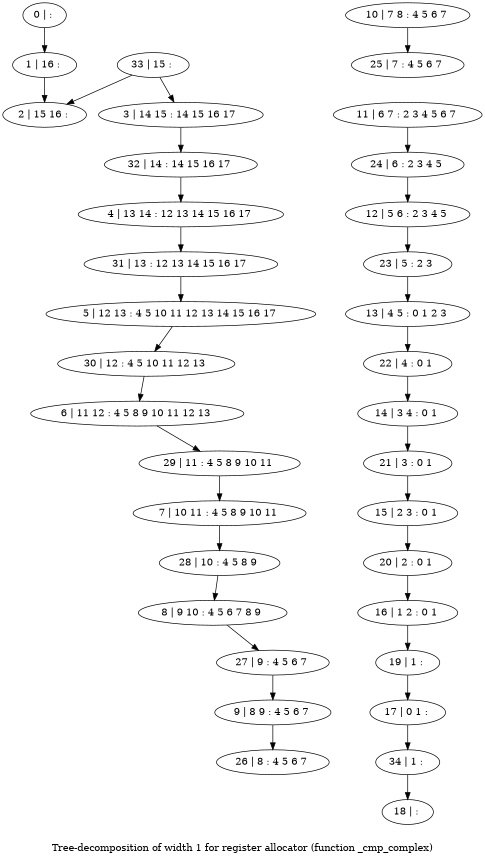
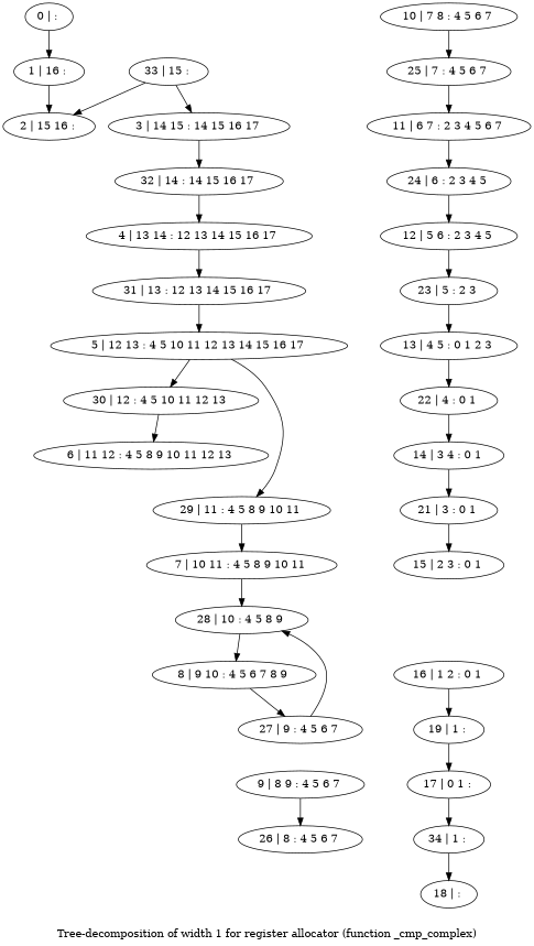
  digraph {
    label="Tree-decomposition of width 1 for register allocator (function _cmp_complex)"
    n1 [label="0 | : "]
    n2 [label="1 | 16 : "]
    n3 [label="2 | 15 16 : "]
    n4 [label="33 | 15 : "]
    n5 [label="3 | 14 15 : 14 15 16 17 "]
    n6 [label="32 | 14 : 14 15 16 17 "]
    n7 [label="4 | 13 14 : 12 13 14 15 16 17 "]
    n8 [label="31 | 13 : 12 13 14 15 16 17 "]
    n9 [label="5 | 12 13 : 4 5 10 11 12 13 14 15 16 17 "]
    n10 [label="30 | 12 : 4 5 10 11 12 13 "]
    n11 [label="6 | 11 12 : 4 5 8 9 10 11 12 13 "]
    n12 [label="29 | 11 : 4 5 8 9 10 11 "]
    n13 [label="7 | 10 11 : 4 5 8 9 10 11 "]
    n14 [label="28 | 10 : 4 5 8 9 "]
    n15 [label="8 | 9 10 : 4 5 6 7 8 9 "]
    n16 [label="27 | 9 : 4 5 6 7 "]
    n17 [label="9 | 8 9 : 4 5 6 7 "]
    n18 [label="26 | 8 : 4 5 6 7 "]
    n19 [label="10 | 7 8 : 4 5 6 7 "]
    n20 [label="25 | 7 : 4 5 6 7 "]
    n21 [label="11 | 6 7 : 2 3 4 5 6 7 "]
    n22 [label="24 | 6 : 2 3 4 5 "]
    n23 [label="12 | 5 6 : 2 3 4 5 "]
    n24 [label="23 | 5 : 2 3 "]
    n25 [label="13 | 4 5 : 0 1 2 3 "]
    n26 [label="22 | 4 : 0 1 "]
    n27 [label="14 | 3 4 : 0 1 "]
    n28 [label="21 | 3 : 0 1 "]
    n29 [label="15 | 2 3 : 0 1 "]
-   n30 [label="20 | 2 : 0 1 "]
    n31 [label="16 | 1 2 : 0 1 "]
    n32 [label="19 | 1 : "]
    n33 [label="17 | 0 1 : "]
    n34 [label="34 | 1 : "]
    n35 [label="18 | : "]
    n1 -> n2
    n2 -> n3
    n4 -> n3
    n4 -> n5
    n5 -> n6
    n6 -> n7
    n7 -> n8
    n8 -> n9
    n9 -> n10
    n10 -> n11
-   n11 -> n12
+   n9 -> n12
    n12 -> n13
    n13 -> n14
    n14 -> n15
    n15 -> n16
-   n16 -> n17
+   n16 -> n14
    n17 -> n18
    n19 -> n20
+   n20 -> n21
    n21 -> n22
    n22 -> n23
    n23 -> n24
    n24 -> n25
    n25 -> n26
    n26 -> n27
    n27 -> n28
    n28 -> n29
-   n29 -> n30
-   n30 -> n31
    n31 -> n32
    n32 -> n33
    n33 -> n34
    n34 -> n35
  }
